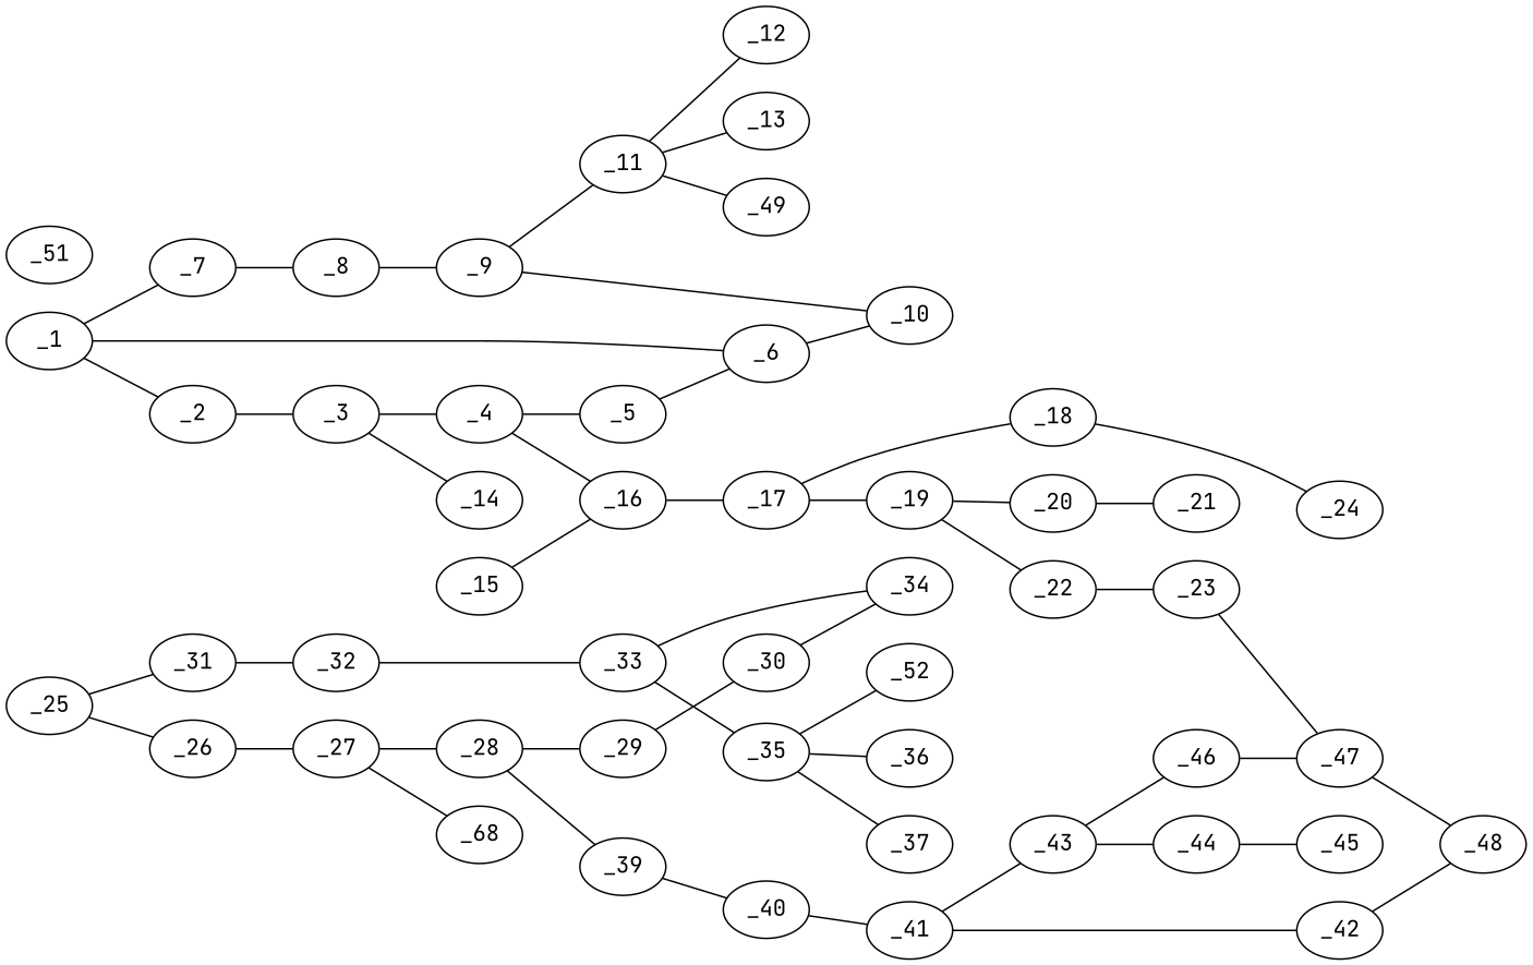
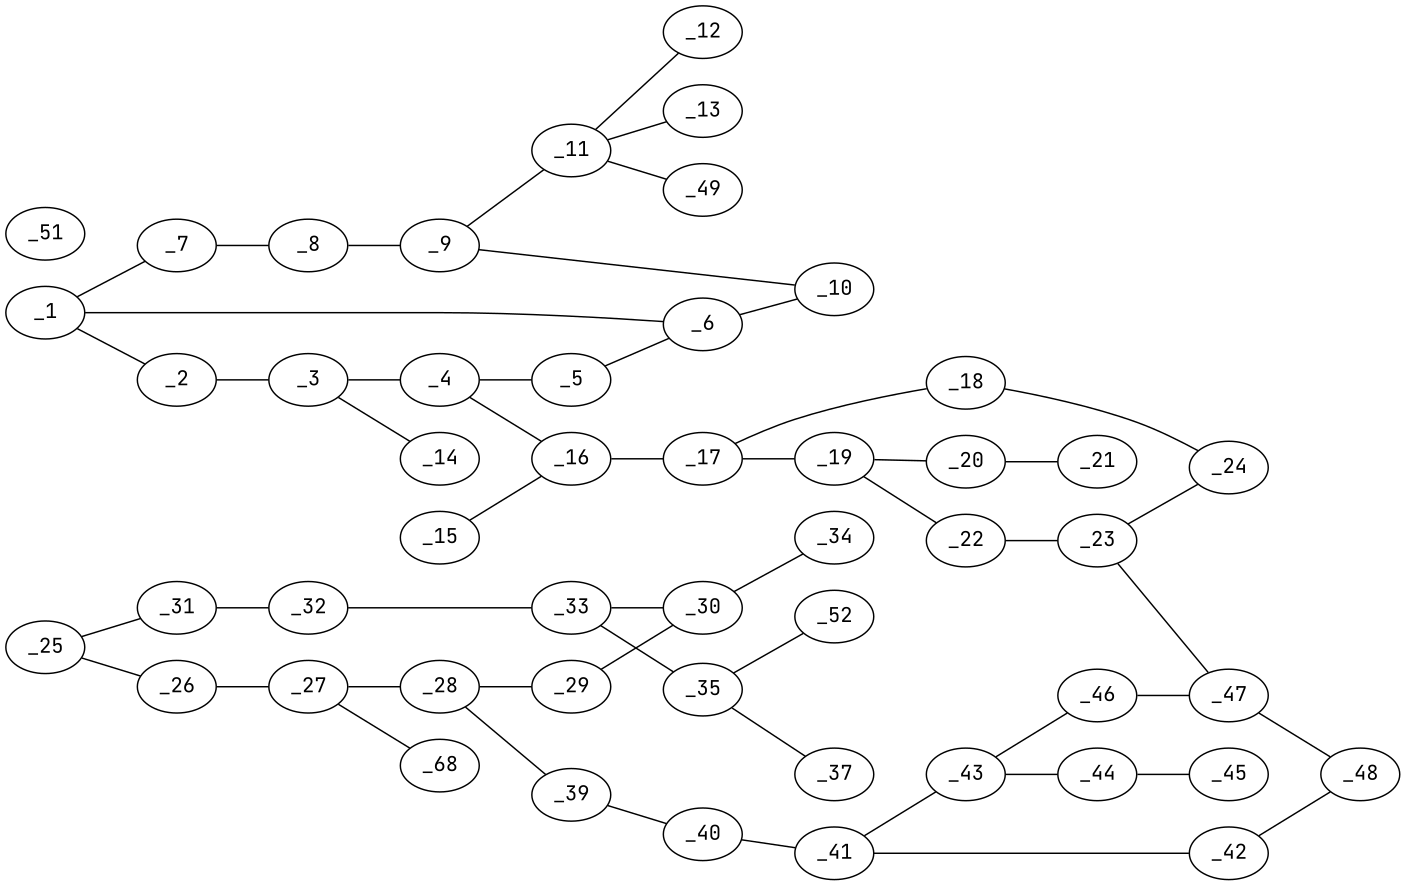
  graph {
    fontname="JetBrains Mono"
    rankdir=LR
    node [charge=0 chem=1 fontname="JetBrains Mono" symbol="C  " x=8.0622 y=-2]
    edge [fontname="JetBrains Mono" valence=1]
    _1 [x=5.4641 y=3.5]
    _2 [x=6.3301 y=4]
    _6 [x=5.4641 y=2.5]
    _7 [x=4.5981 y=4]
    _3 [x=7.1962 y=3.5]
    _10 [x=4.5981 y=2]
    _8 [x=3.7321 y=3.5]
    _4 [x=7.1962 y=2.5]
    _14 [chem=2 symbol="O  " y=4]
    _9 [x=3.7321 y=2.5]
    _5 [x=6.3301 y=2]
    _16 [chem=4 symbol="N  " y=1]
    _15 [chem=4 symbol="N  " y=2]
    _17 [x=8.9282 y=0.5]
    _11 [chem=5 symbol="S  " x=2.866 y=2]
    _12 [chem=2 symbol="O  " x=2 y=1.5]
    _13 [chem=2 symbol="O  " x=3.366 y=1.134]
    _49 [chem=2 symbol="O  " x=2.366 y=2.8661]
    _18 [x=8.9282 y=-0.5]
    _19 [x=9.7942 y=1]
    _24 [x=9.7942 y=-1]
    _20 [chem=2 symbol="O  " x=9.7942 y=2]
    _22 [x=10.6602 y=0.5]
    _21 [x=10.6603 y=2.5]
    _23 [x=10.6602 y=-0.5]
    _47 [x=11.5263 y=-1]
    _48 [x=12.3923 y=-0.5]
    _25 [x=17.5884 y=-3.5]
    _26 [x=16.7224 y=-4]
    _31 [x=18.4545 y=-4]
    _27 [x=15.8564 y=-3.5]
    _30 [x=17.5884 y=-2.5]
    _34 [x=18.4545]
    _32 [x=19.3205 y=-3.5]
    _28 [x=15.8564 y=-2.5]
    n36 [chem=2 label=_68 symbol="O  " x=14.9904 y=-4]
    _33 [x=19.3205 y=-2.5]
    _29 [x=16.7224]
    _39 [chem=4 symbol="N  " x=14.9904]
    _40 [chem=4 symbol="N  " x=14.1243 y=-2.5]
    _41 [x=13.2583]
    _35 [chem=5 symbol="S  " x=20.1865]
-   _36 [chem=2 symbol="O  " x=21.0525 y=-1.5]
    _37 [chem=2 symbol="O  " x=19.6865 y=-1.134]
    n45 [chem=2 label=_52 symbol="O  " x=20.6865 y=-2.8661]
    _42 [x=13.2583 y=-1]
    _43 [x=12.3923 y=-2.5]
    _44 [chem=2 symbol="O  " x=12.3923 y=-3.5]
    _46 [x=11.5263]
    _45 [x=11.5263 y=-4]
    _51 [chem=29 symbol="Na " x=23.0525 y=0]
    _1 -- _2
    _1 -- _6
    _1 -- _7 [valence=2]
    _2 -- _3 [valence=2]
    _6 -- _10 [valence=2]
    _7 -- _8
    _3 -- _4
    _3 -- _14
    _8 -- _9 [valence=2]
    _4 -- _5 [valence=2]
    _4 -- _16
    _9 -- _10
    _9 -- _11
    _5 -- _6
    _16 -- _17
    _15 -- _16 [valence=2]
    _17 -- _18
    _17 -- _19 [valence=2]
    _11 -- _12 [valence=2]
    _11 -- _13 [valence=2]
    _11 -- _49
    _18 -- _24 [valence=2]
    _19 -- _20
    _19 -- _22
    _20 -- _21
    _22 -- _23 [valence=2]
+   _23 -- _24
    _23 -- _47
    _47 -- _48
    _25 -- _26 [valence=2]
    _25 -- _31
    _26 -- _27
    _31 -- _32 [valence=2]
    _27 -- _28 [valence=2]
    _27 -- n36
    _30 -- _34
    _32 -- _33
    _28 -- _29
    _28 -- _39
-   _33 -- _34 [valence=2]
+   _33 -- _30 [valence=2]
    _33 -- _35
    _29 -- _30 [valence=2]
    _39 -- _40 [valence=2]
    _40 -- _41
    _41 -- _42
    _41 -- _43 [valence=2]
-   _35 -- _36 [valence=2]
    _35 -- _37 [valence=2]
    _35 -- n45
    _42 -- _48 [valence=2]
    _43 -- _44
    _43 -- _46
    _44 -- _45
    _46 -- _47 [valence=2]
  }
